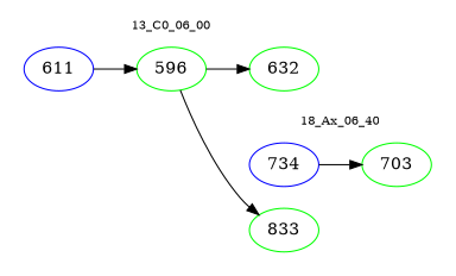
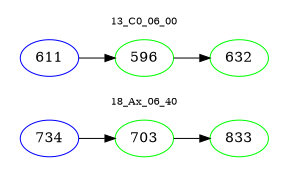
  digraph {
    rankdir=LR
    node [color=green]
    edge [color=black]
    n1 [color=blue label=734]
    n2 [label=703]
    n3 [label=833]
    n4 [color=blue label=611]
    n5 [label=596]
    n6 [label=632]
    subgraph cluster_1 {
      color=white
      fontsize=10
      label="18_Ax_06_40"
      n1
      n2
      n3
    }
    subgraph cluster_2 {
      color=white
      fontsize=10
      label="13_C0_06_00"
      n4
      n5
      n6
    }
    n1 -> n2
-   n5 -> n3
+   n2 -> n3
    n4 -> n5
    n5 -> n6
  }
